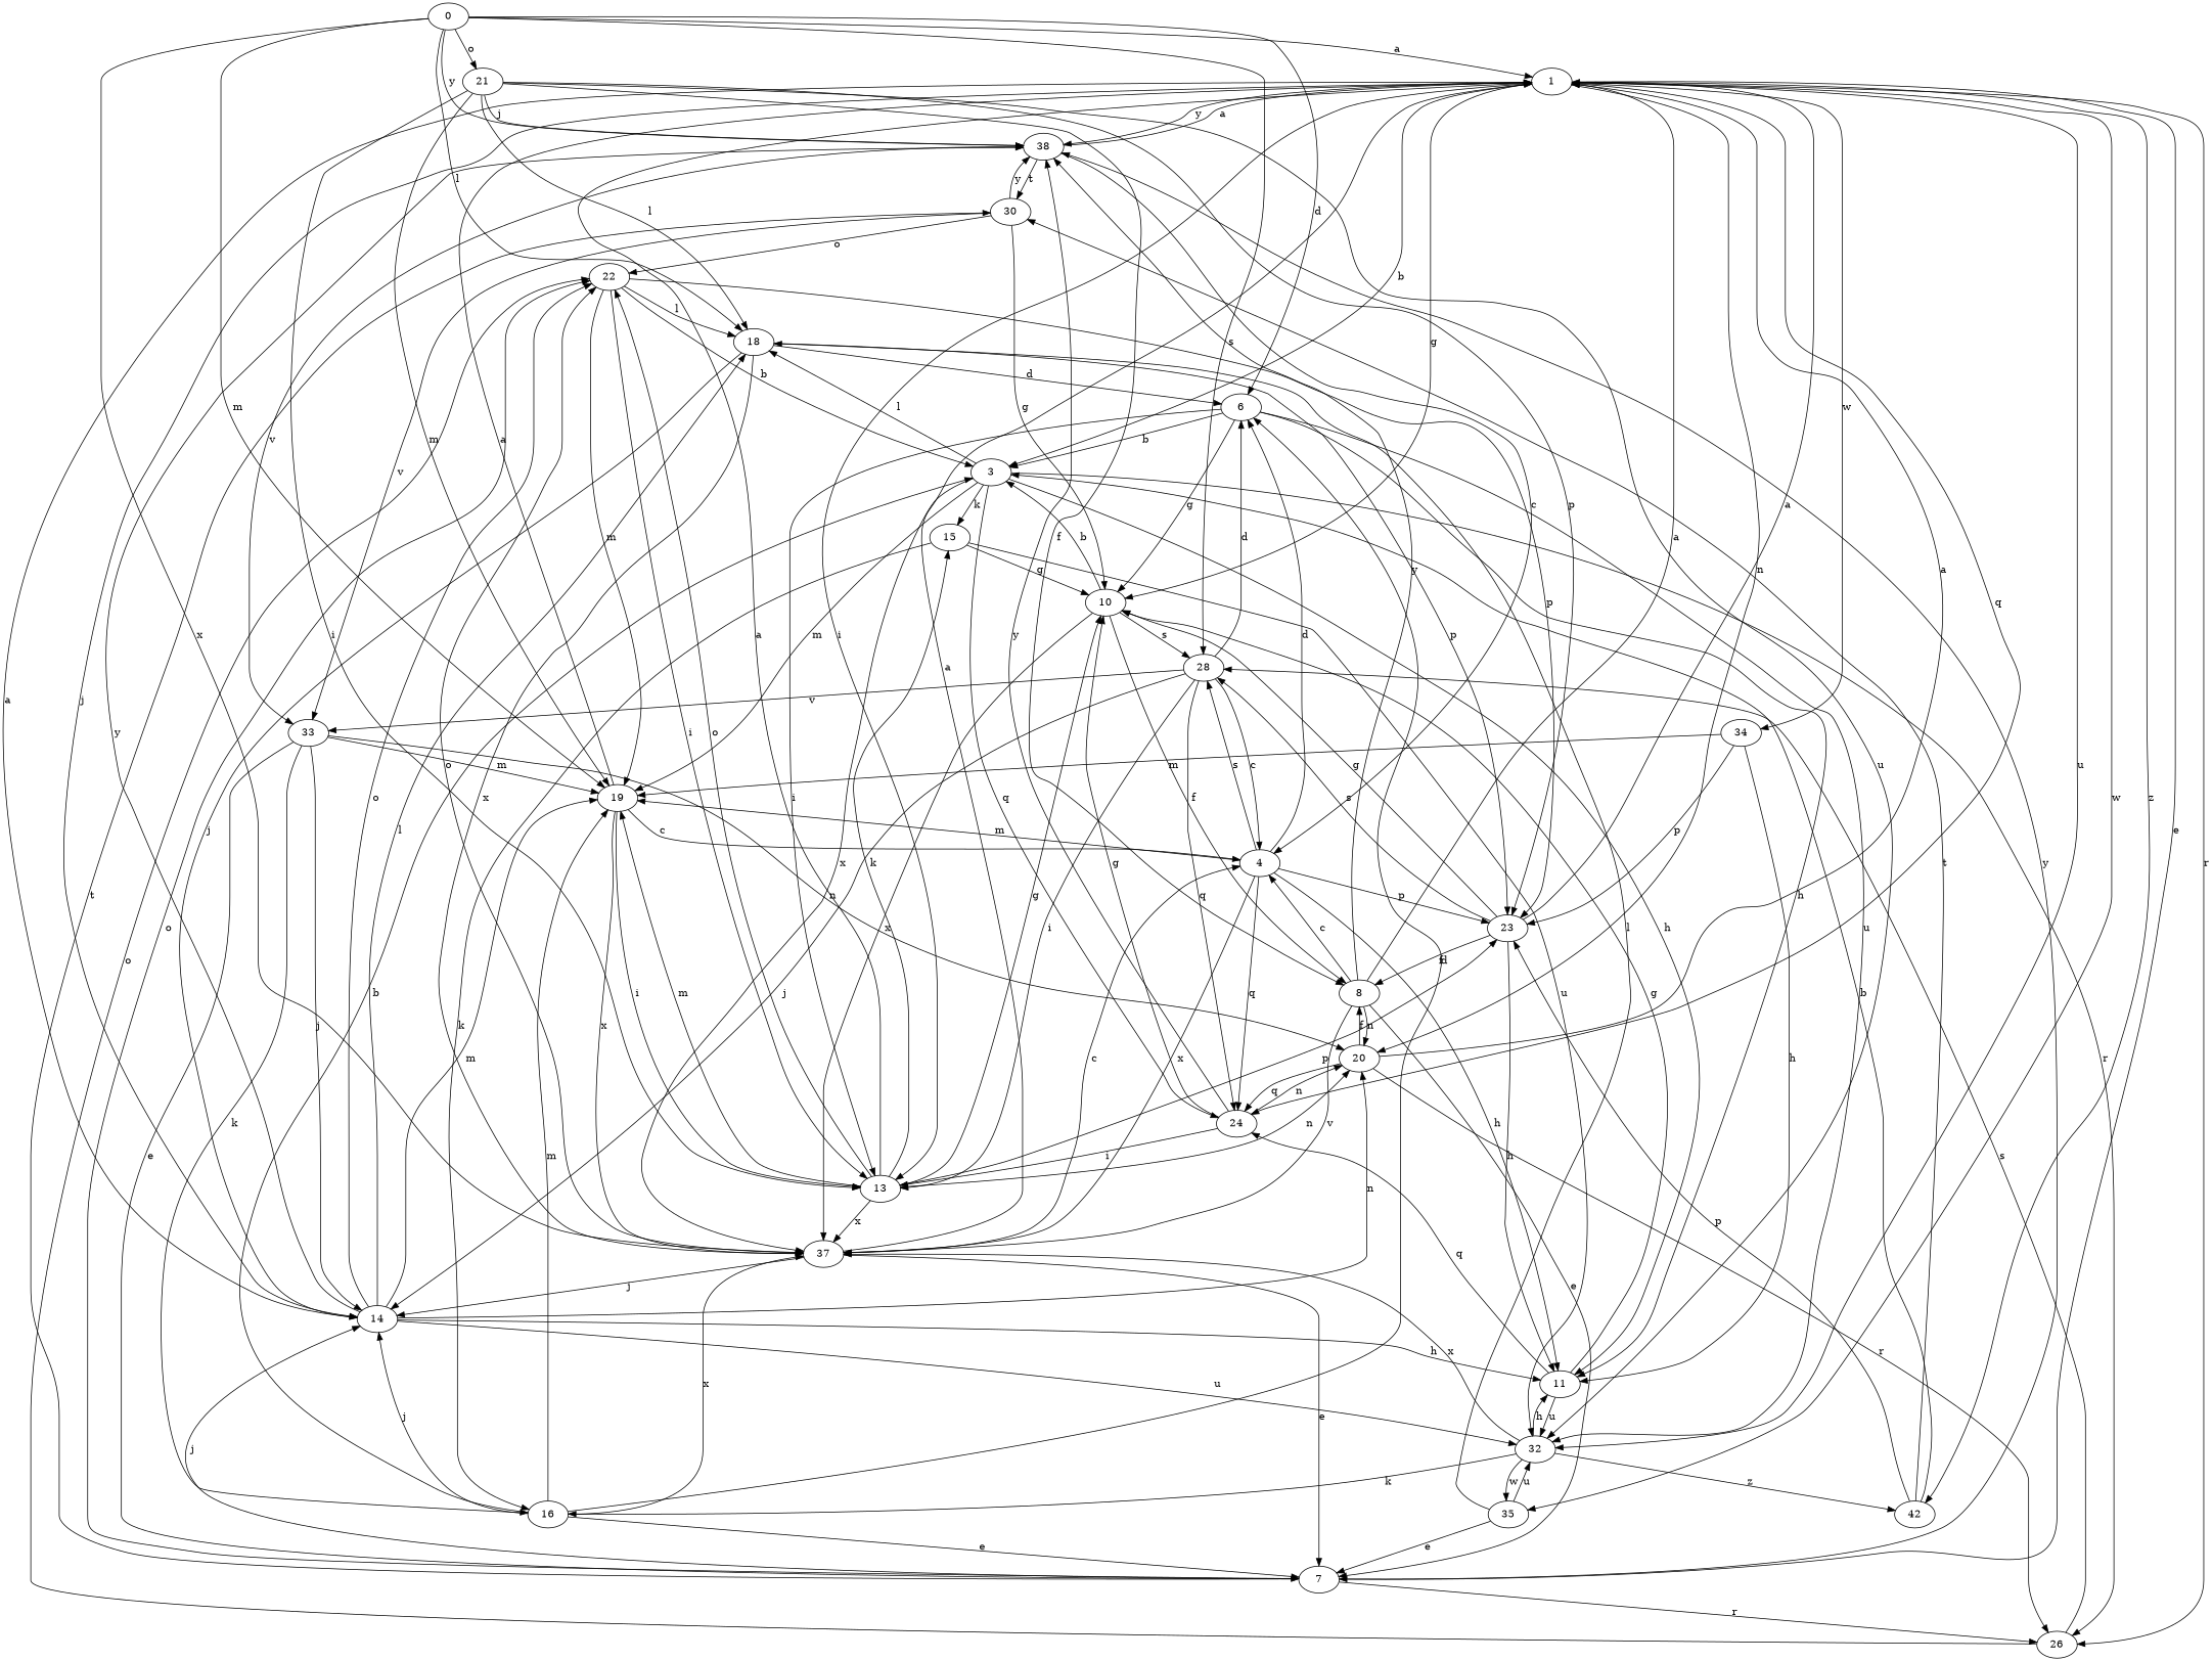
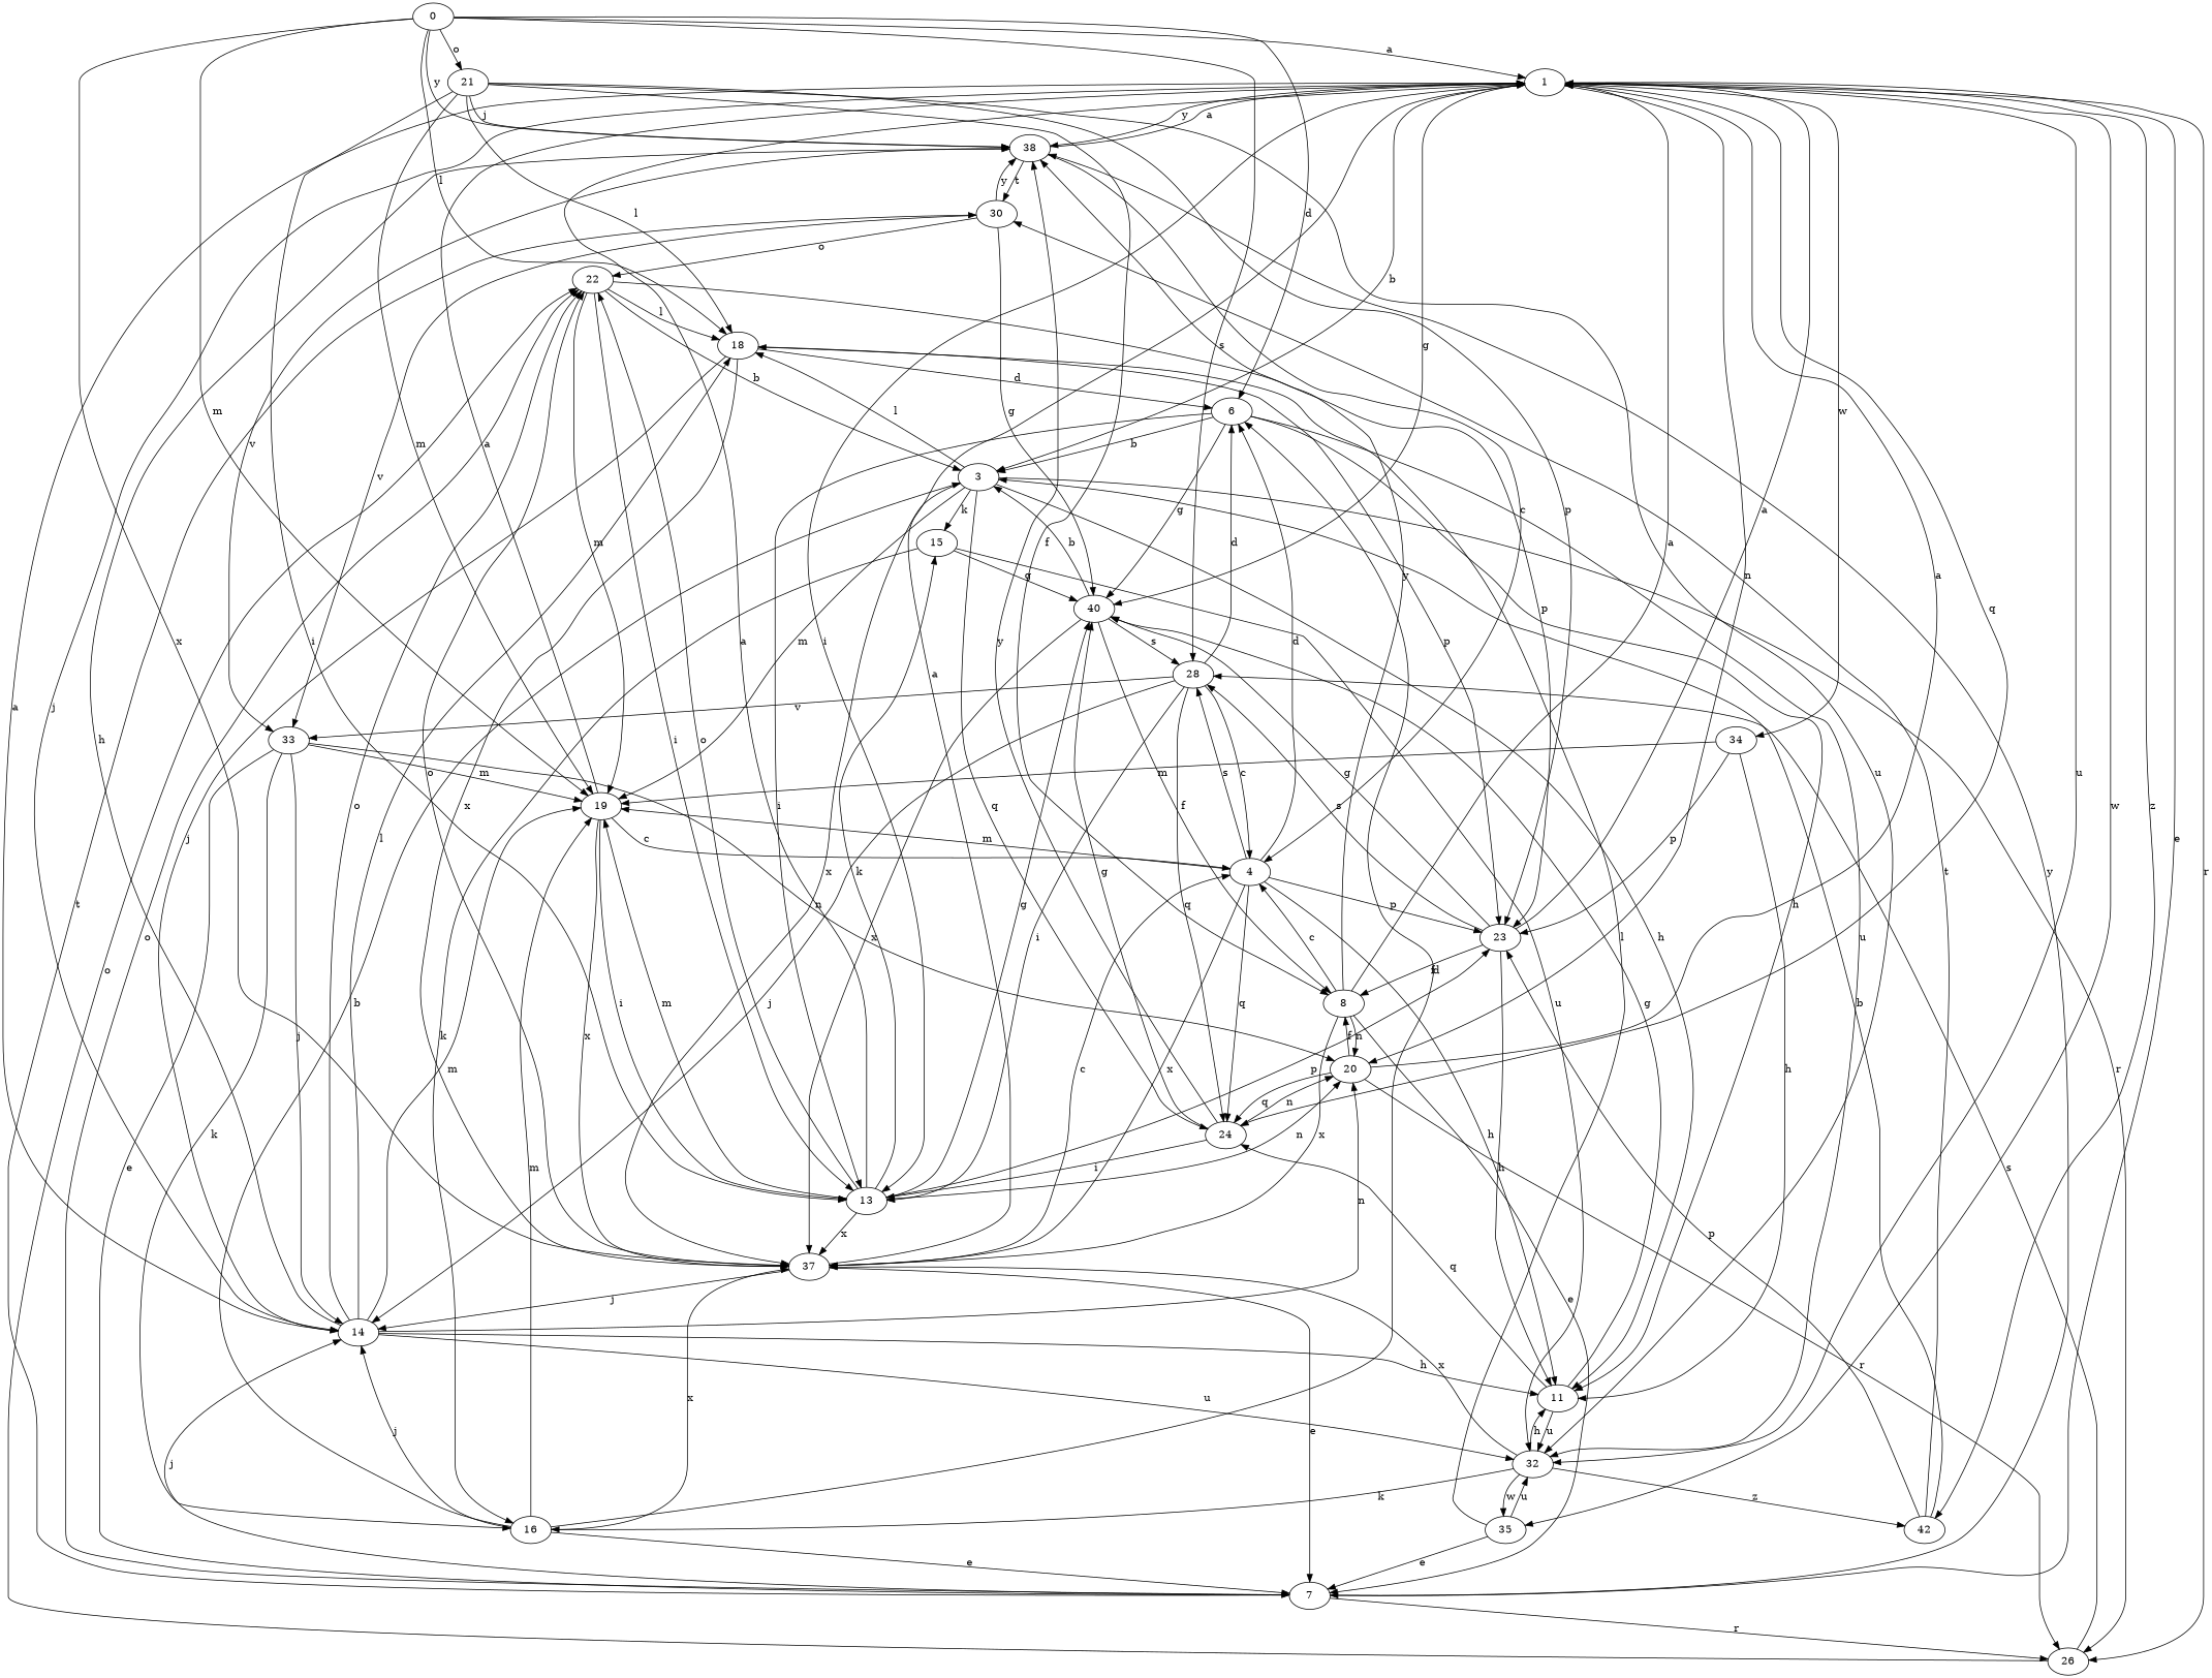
  strict digraph {
    0
    1
    6
    18
    19
    21
    28
    37
    38
    3
    7
-   10
+   10 [label=40]
    13
    14
    20
    24
    26
    32
    34
    35
    42
    11
    23
    4
    8
    33
    22
    30
    15
    16
    0 -> 1 [label=a]
    0 -> 6 [label=d]
    0 -> 18 [label=l]
    0 -> 19 [label=m]
    0 -> 21 [label=o]
    0 -> 28 [label=s]
    0 -> 37 [label=x]
    0 -> 38 [label=y]
    1 -> 38 [label=y]
    1 -> 3 [label=b]
    1 -> 7 [label=e]
    1 -> 10 [label=g]
    1 -> 13 [label=i]
    1 -> 14 [label=j]
    1 -> 20 [label=n]
    1 -> 24 [label=q]
    1 -> 26 [label=r]
    1 -> 32 [label=u]
    1 -> 34 [label=w]
    1 -> 35 [label=w]
    1 -> 42 [label=z]
    6 -> 3 [label=b]
    6 -> 10 [label=g]
    6 -> 13 [label=i]
    6 -> 32 [label=u]
    6 -> 11 [label=h]
    18 -> 6 [label=d]
    18 -> 37 [label=x]
    18 -> 14 [label=j]
    18 -> 23 [label=p]
    19 -> 1 [label=a]
    19 -> 37 [label=x]
    19 -> 13 [label=i]
    19 -> 4 [label=c]
    21 -> 18 [label=l]
    21 -> 19 [label=m]
    21 -> 38 [label=j]
    21 -> 13 [label=i]
    21 -> 32 [label=u]
    21 -> 23 [label=p]
    21 -> 8 [label=f]
    28 -> 6 [label=d]
    28 -> 13 [label=i]
    28 -> 14 [label=j]
    28 -> 24 [label=q]
    28 -> 4 [label=c]
    28 -> 33 [label=v]
    37 -> 1 [label=a]
    37 -> 7 [label=e]
    37 -> 14 [label=j]
    37 -> 4 [label=c]
    37 -> 22 [label=o]
    38 -> 1 [label=a]
    38 -> 4 [label=c]
    38 -> 33 [label=v]
    38 -> 30 [label=t]
    3 -> 18 [label=l]
    3 -> 19 [label=m]
    3 -> 37 [label=x]
    3 -> 24 [label=q]
    3 -> 26 [label=r]
    3 -> 11 [label=h]
    3 -> 15 [label=k]
    7 -> 38 [label=y]
    7 -> 14 [label=j]
    7 -> 26 [label=r]
    7 -> 22 [label=o]
    7 -> 30 [label=t]
    10 -> 28 [label=s]
    10 -> 37 [label=x]
    10 -> 3 [label=b]
    10 -> 8 [label=f]
    13 -> 1 [label=a]
    13 -> 19 [label=m]
    13 -> 37 [label=x]
    13 -> 10 [label=g]
    13 -> 20 [label=n]
    13 -> 23 [label=p]
    13 -> 22 [label=o]
    13 -> 15 [label=k]
    14 -> 1 [label=a]
    14 -> 18 [label=l]
    14 -> 19 [label=m]
-   14 -> 38 [label=y]
+   14 -> 38 [label=h]
    14 -> 20 [label=n]
    14 -> 32 [label=u]
    14 -> 11 [label=h]
    14 -> 22 [label=o]
    20 -> 1 [label=a]
    20 -> 24 [label=q]
    20 -> 26 [label=r]
    20 -> 8 [label=f]
    24 -> 38 [label=y]
    24 -> 10 [label=g]
    24 -> 13 [label=i]
    24 -> 20 [label=n]
    26 -> 28 [label=s]
    26 -> 22 [label=o]
    32 -> 37 [label=x]
    32 -> 35 [label=w]
    32 -> 42 [label=z]
    32 -> 11 [label=h]
    32 -> 16 [label=k]
    34 -> 19 [label=m]
    34 -> 11 [label=h]
    34 -> 23 [label=p]
    35 -> 18 [label=l]
    35 -> 7 [label=e]
    35 -> 32 [label=u]
    42 -> 3 [label=b]
    42 -> 23 [label=p]
    42 -> 30 [label=t]
    11 -> 10 [label=g]
    11 -> 24 [label=q]
    11 -> 32 [label=u]
    23 -> 1 [label=a]
    23 -> 28 [label=s]
    23 -> 10 [label=g]
    23 -> 11 [label=h]
    23 -> 8 [label=f]
    4 -> 6 [label=d]
    4 -> 19 [label=m]
    4 -> 28 [label=s]
    4 -> 37 [label=x]
    4 -> 24 [label=q]
    4 -> 11 [label=h]
    4 -> 23 [label=p]
    8 -> 1 [label=a]
-   8 -> 37 [label=v]
+   8 -> 37 [label=x]
    8 -> 38 [label=y]
    8 -> 7 [label=e]
    8 -> 20 [label=n]
    8 -> 4 [label=c]
    33 -> 19 [label=m]
    33 -> 7 [label=e]
    33 -> 14 [label=j]
    33 -> 20 [label=n]
    33 -> 16 [label=k]
    22 -> 18 [label=l]
    22 -> 19 [label=m]
    22 -> 3 [label=b]
    22 -> 13 [label=i]
    22 -> 23 [label=p]
    30 -> 38 [label=y]
    30 -> 10 [label=g]
    30 -> 33 [label=v]
    30 -> 22 [label=o]
    15 -> 10 [label=g]
    15 -> 32 [label=u]
    15 -> 16 [label=k]
    16 -> 6 [label=d]
    16 -> 19 [label=m]
    16 -> 37 [label=x]
    16 -> 3 [label=b]
    16 -> 7 [label=e]
    16 -> 14 [label=j]
  }
